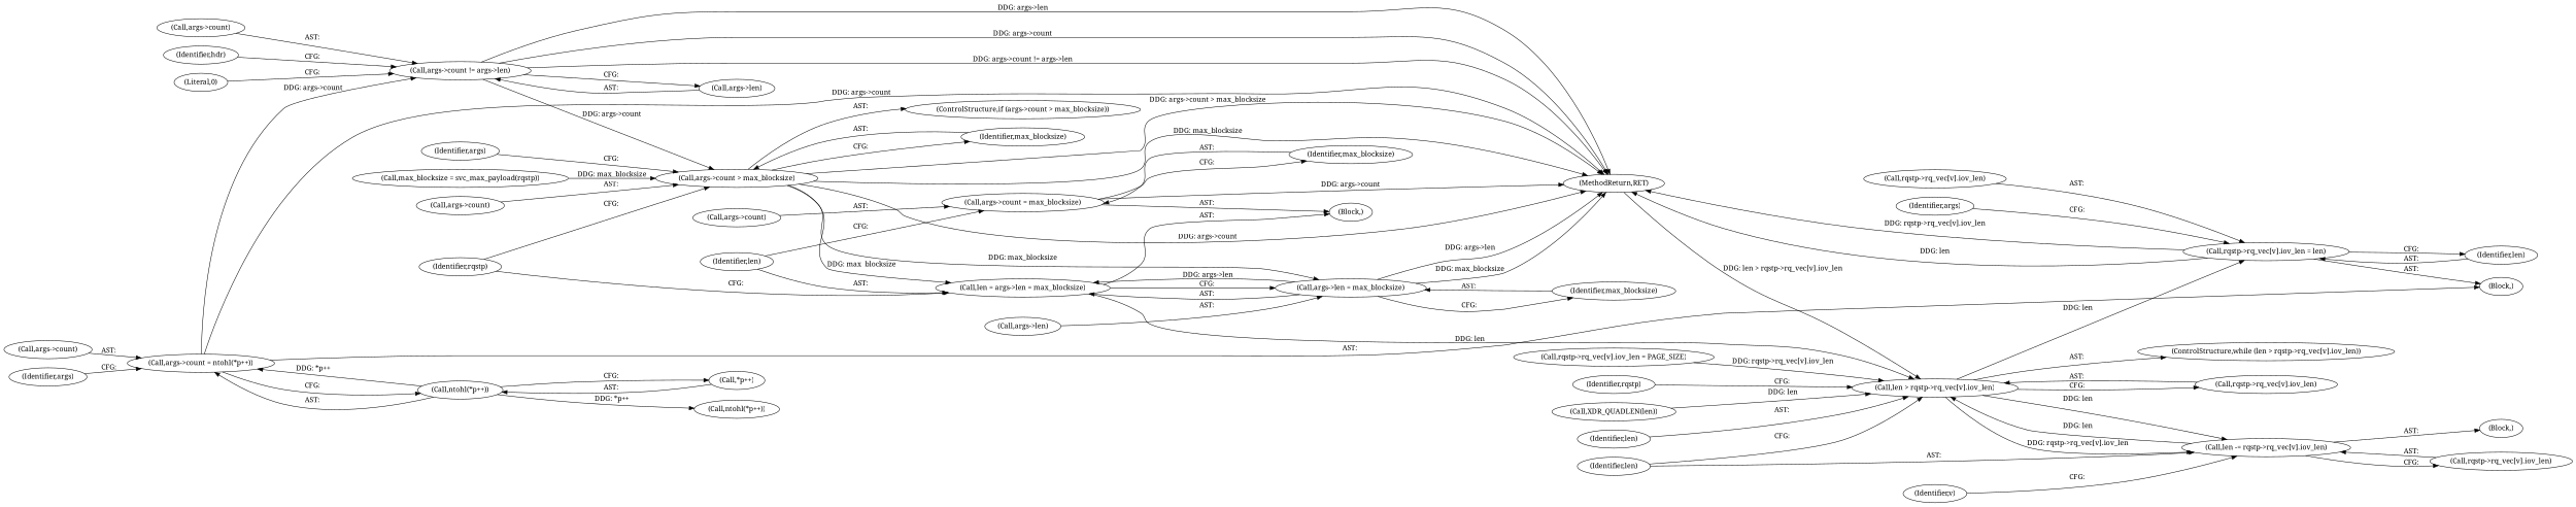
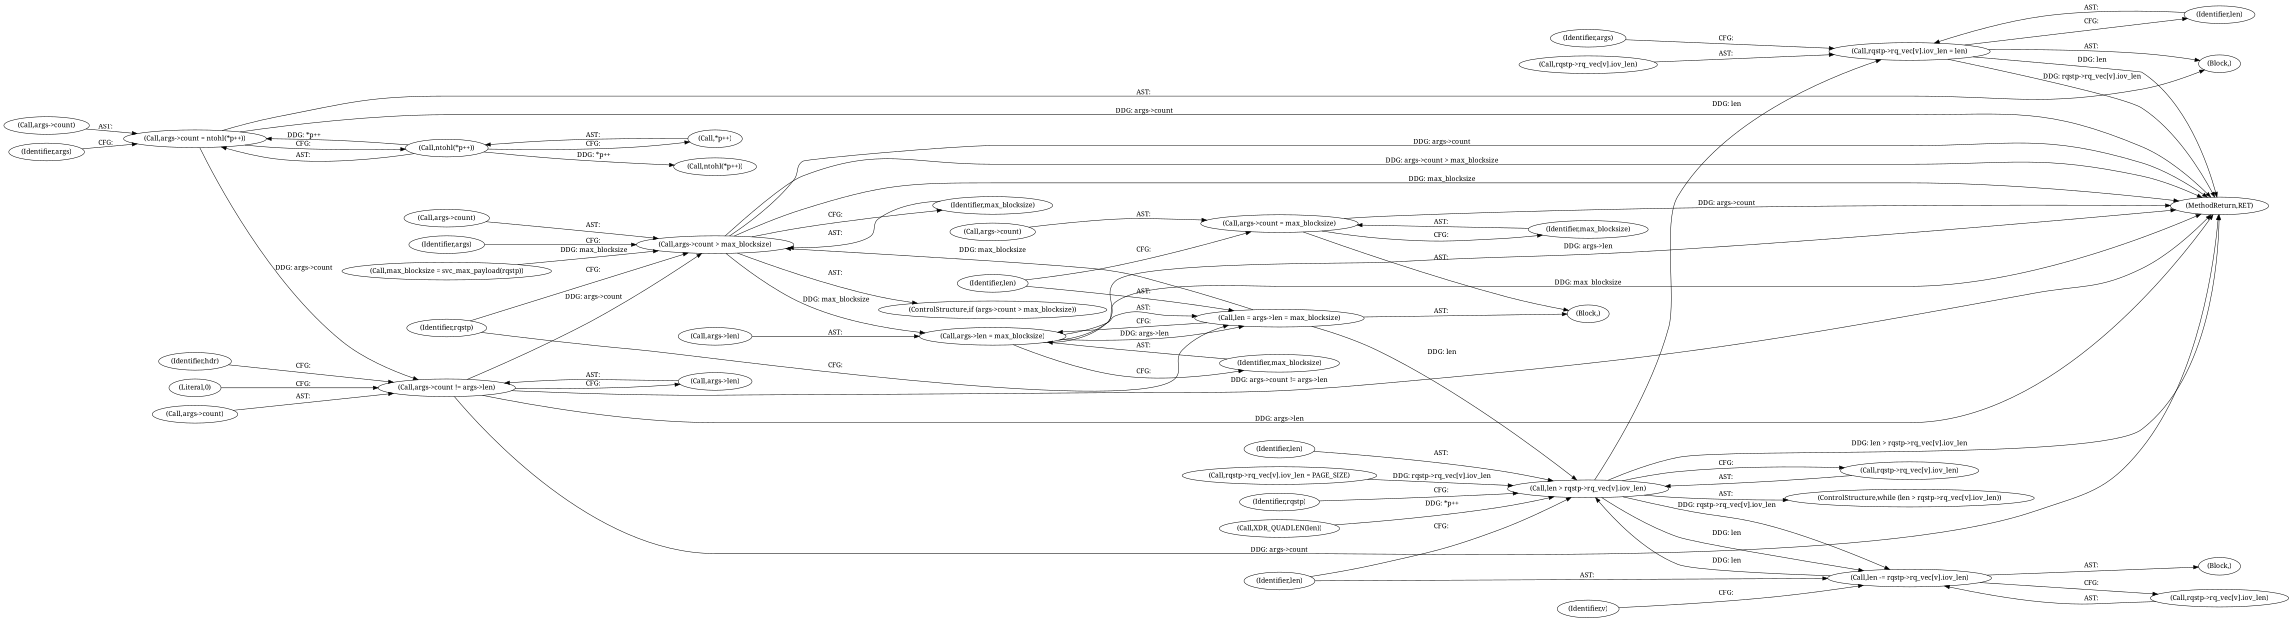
  digraph {
    fontname="Noto Serif"
    rankdir=LR
    node [fontname="Noto Serif"]
    edge [fontname="Noto Serif"]
    n1 [label="(Call,args->count = ntohl(*p++))"]
    n2 [label="(Call,ntohl(*p++))"]
    n3 [label="(Call,args->count != args->len)"]
    n4 [label="(MethodReturn,RET)"]
    n5 [label="(Block,)"]
    n6 [label="(Call,ntohl(*p++))"]
    n7 [label="(Call,*p++)"]
    n8 [label="(Call,args->count > max_blocksize)"]
    n9 [label="(Call,args->len)"]
    n10 [label="(Call,len = args->len = max_blocksize)"]
    n11 [label="(Call,args->len = max_blocksize)"]
    n12 [label="(Identifier,max_blocksize)"]
    n13 [label="(ControlStructure,if (args->count > max_blocksize))"]
    n14 [label="(Call,args->count = max_blocksize)"]
    n15 [label="(Identifier,max_blocksize)"]
    n16 [label="(Block,)"]
    n17 [label="(Call,len > rqstp->rq_vec[v].iov_len)"]
    n18 [label="(Identifier,max_blocksize)"]
    n19 [label="(Call,len -= rqstp->rq_vec[v].iov_len)"]
    n20 [label="(Call,rqstp->rq_vec[v].iov_len = len)"]
    n21 [label="(ControlStructure,while (len > rqstp->rq_vec[v].iov_len))"]
    n22 [label="(Call,rqstp->rq_vec[v].iov_len)"]
    n23 [label="(Block,)"]
    n24 [label="(Call,rqstp->rq_vec[v].iov_len)"]
    n25 [label="(Identifier,len)"]
    n26 [label="(Call,args->count)"]
    n27 [label="(Identifier,len)"]
    n28 [label="(Call,rqstp->rq_vec[v].iov_len = PAGE_SIZE)"]
    n29 [label="(Call,args->count)"]
    n30 [label="(Identifier,rqstp)"]
    n31 [label="(Identifier,len)"]
    n32 [label="(Identifier,len)"]
    n33 [label="(Call,rqstp->rq_vec[v].iov_len)"]
    n34 [label="(Call,args->count)"]
    n35 [label="(Identifier,hdr)"]
    n36 [label="(Identifier,args)"]
    n37 [label="(Call,max_blocksize = svc_max_payload(rqstp))"]
    n38 [label="(Identifier,args)"]
    n39 [label="(Literal,0)"]
    n40 [label="(Identifier,args)"]
    n41 [label="(Call,args->count)"]
    n42 [label="(Identifier,v)"]
    n43 [label="(Call,XDR_QUADLEN(len))"]
    n44 [label="(Identifier,rqstp)"]
    n45 [label="(Call,args->len)"]
    n1 -> n2 [label="CFG: "]
    n1 -> n3 [label="DDG: args->count"]
    n1 -> n4 [label="DDG: args->count"]
    n1 -> n5 [label="AST: "]
    n2 -> n1 [label="AST: "]
    n2 -> n1 [label="DDG: *p++"]
    n2 -> n6 [label="DDG: *p++"]
    n2 -> n7 [label="CFG: "]
    n3 -> n4 [label="DDG: args->count != args->len"]
    n3 -> n4 [label="DDG: args->len"]
    n3 -> n4 [label="DDG: args->count"]
    n3 -> n8 [label="DDG: args->count"]
    n3 -> n9 [label="CFG: "]
    n7 -> n2 [label="AST: "]
    n8 -> n4 [label="DDG: args->count > max_blocksize"]
    n8 -> n4 [label="DDG: max_blocksize"]
    n8 -> n4 [label="DDG: args->count"]
-   n8 -> n10 [label="DDG: max_blocksize"]
+   n10 -> n8 [label="DDG: max_blocksize"]
    n8 -> n11 [label="DDG: max_blocksize"]
    n8 -> n12 [label="CFG: "]
    n8 -> n13 [label="AST: "]
    n9 -> n3 [label="AST: "]
    n10 -> n11 [label="CFG: "]
    n10 -> n16 [label="AST: "]
    n10 -> n17 [label="DDG: len"]
    n11 -> n4 [label="DDG: args->len"]
    n11 -> n4 [label="DDG: max_blocksize"]
    n11 -> n10 [label="AST: "]
    n11 -> n10 [label="DDG: args->len"]
    n11 -> n18 [label="CFG: "]
    n12 -> n8 [label="AST: "]
    n14 -> n4 [label="DDG: args->count"]
    n14 -> n15 [label="CFG: "]
    n14 -> n16 [label="AST: "]
    n15 -> n14 [label="AST: "]
-   n4 -> n17 [label="DDG: len > rqstp->rq_vec[v].iov_len"]
+   n17 -> n4 [label="DDG: len > rqstp->rq_vec[v].iov_len"]
    n17 -> n19 [label="DDG: rqstp->rq_vec[v].iov_len"]
    n17 -> n19 [label="DDG: len"]
    n17 -> n20 [label="DDG: len"]
    n17 -> n21 [label="AST: "]
    n17 -> n22 [label="CFG: "]
    n18 -> n11 [label="AST: "]
    n19 -> n17 [label="DDG: len"]
    n19 -> n23 [label="AST: "]
    n19 -> n24 [label="CFG: "]
    n20 -> n4 [label="DDG: rqstp->rq_vec[v].iov_len"]
    n20 -> n4 [label="DDG: len"]
    n20 -> n5 [label="AST: "]
    n20 -> n25 [label="CFG: "]
    n22 -> n17 [label="AST: "]
    n24 -> n19 [label="AST: "]
    n25 -> n20 [label="AST: "]
    n26 -> n3 [label="AST: "]
    n27 -> n17 [label="AST: "]
    n28 -> n17 [label="DDG: rqstp->rq_vec[v].iov_len"]
    n29 -> n14 [label="AST: "]
    n30 -> n17 [label="CFG: "]
    n31 -> n10 [label="AST: "]
    n31 -> n14 [label="CFG: "]
    n32 -> n17 [label="CFG: "]
    n32 -> n19 [label="AST: "]
    n33 -> n20 [label="AST: "]
    n34 -> n1 [label="AST: "]
    n35 -> n3 [label="CFG: "]
    n36 -> n8 [label="CFG: "]
    n37 -> n8 [label="DDG: max_blocksize"]
    n38 -> n1 [label="CFG: "]
    n39 -> n3 [label="CFG: "]
    n40 -> n20 [label="CFG: "]
    n41 -> n8 [label="AST: "]
    n42 -> n19 [label="CFG: "]
-   n43 -> n17 [label="DDG: len"]
+   n43 -> n17 [label="DDG: *p++"]
    n44 -> n8 [label="CFG: "]
    n44 -> n10 [label="CFG: "]
    n45 -> n11 [label="AST: "]
  }
